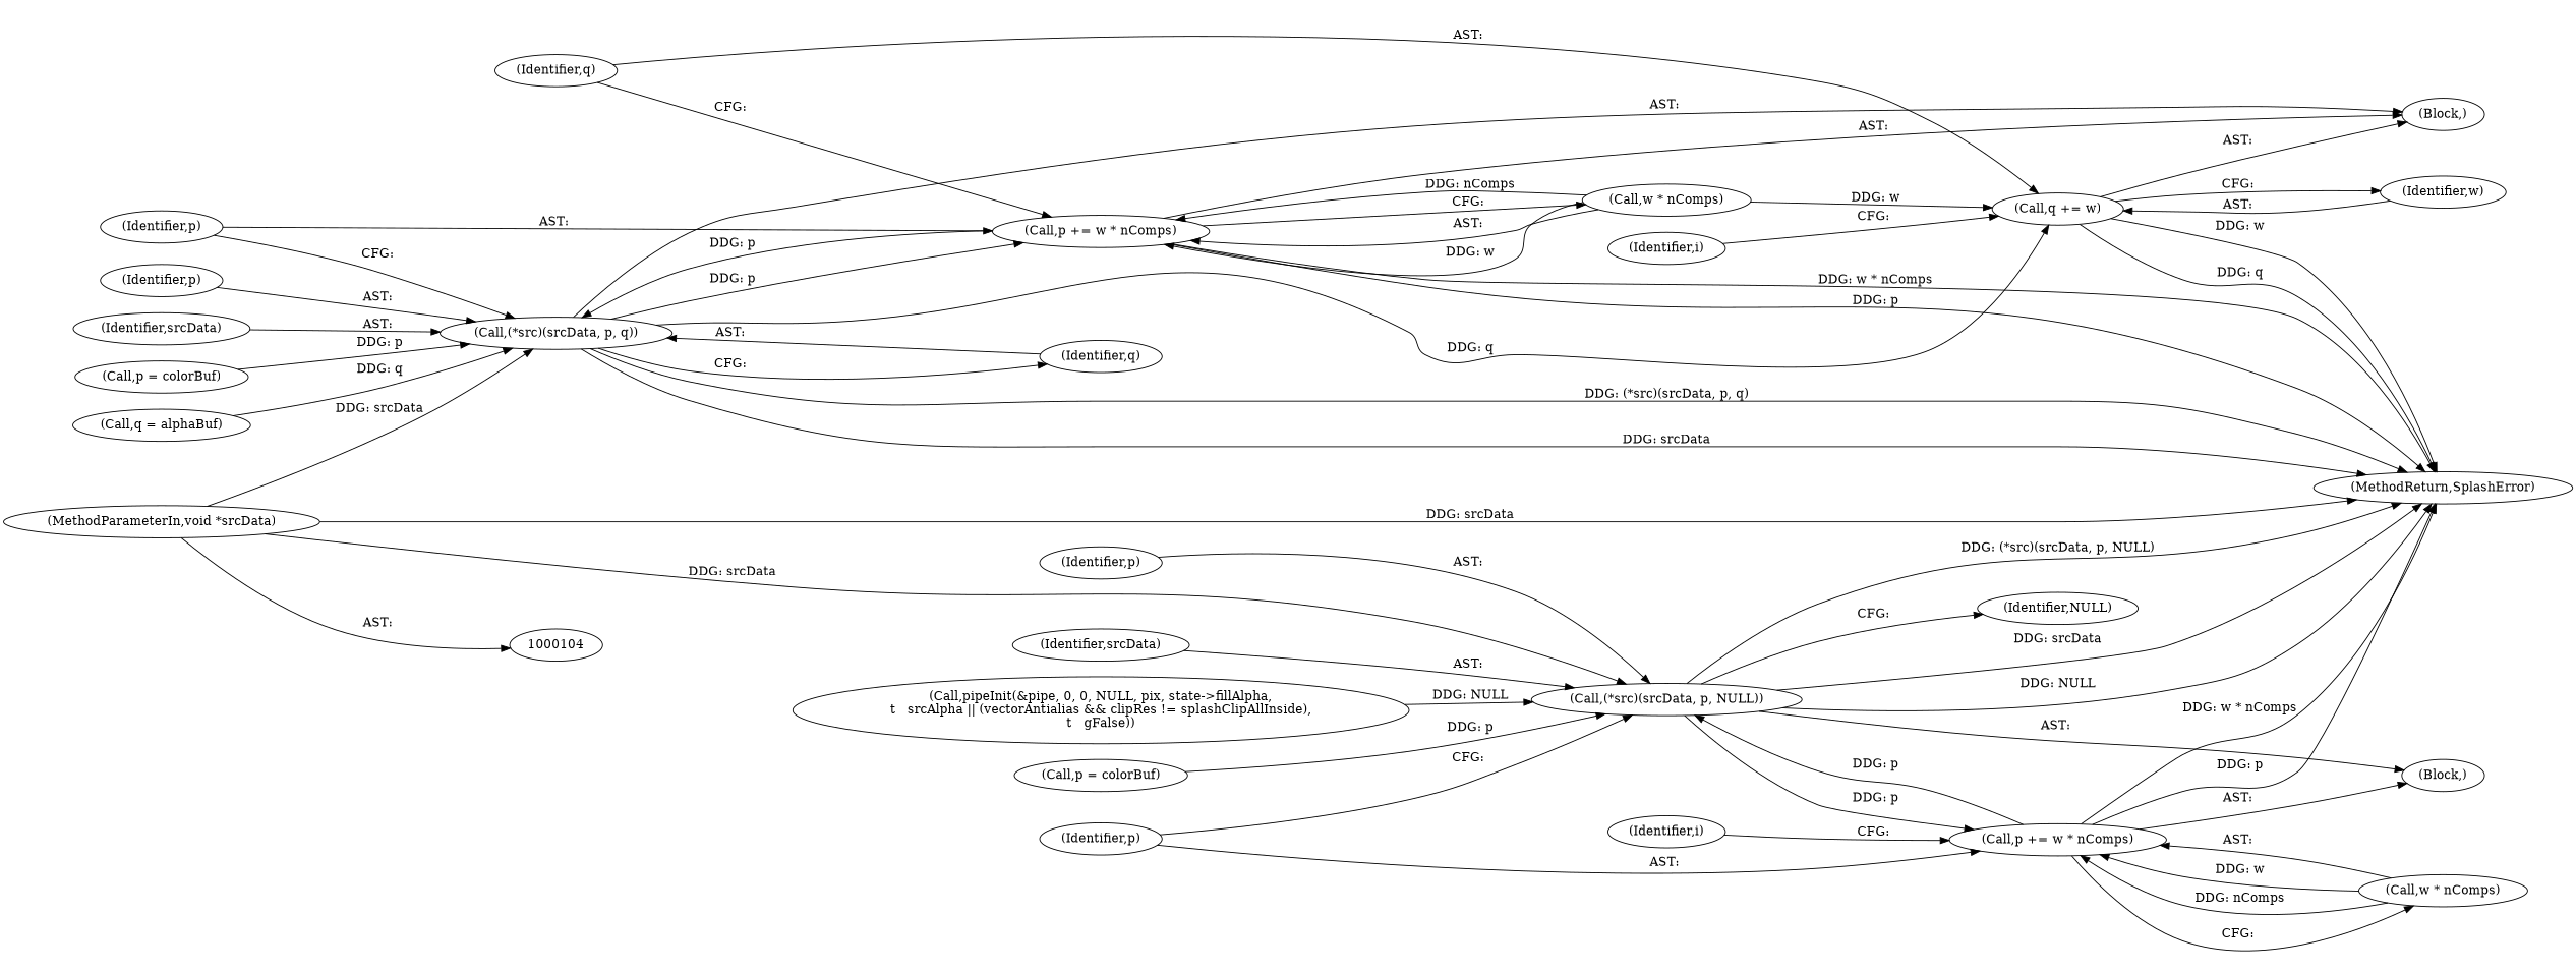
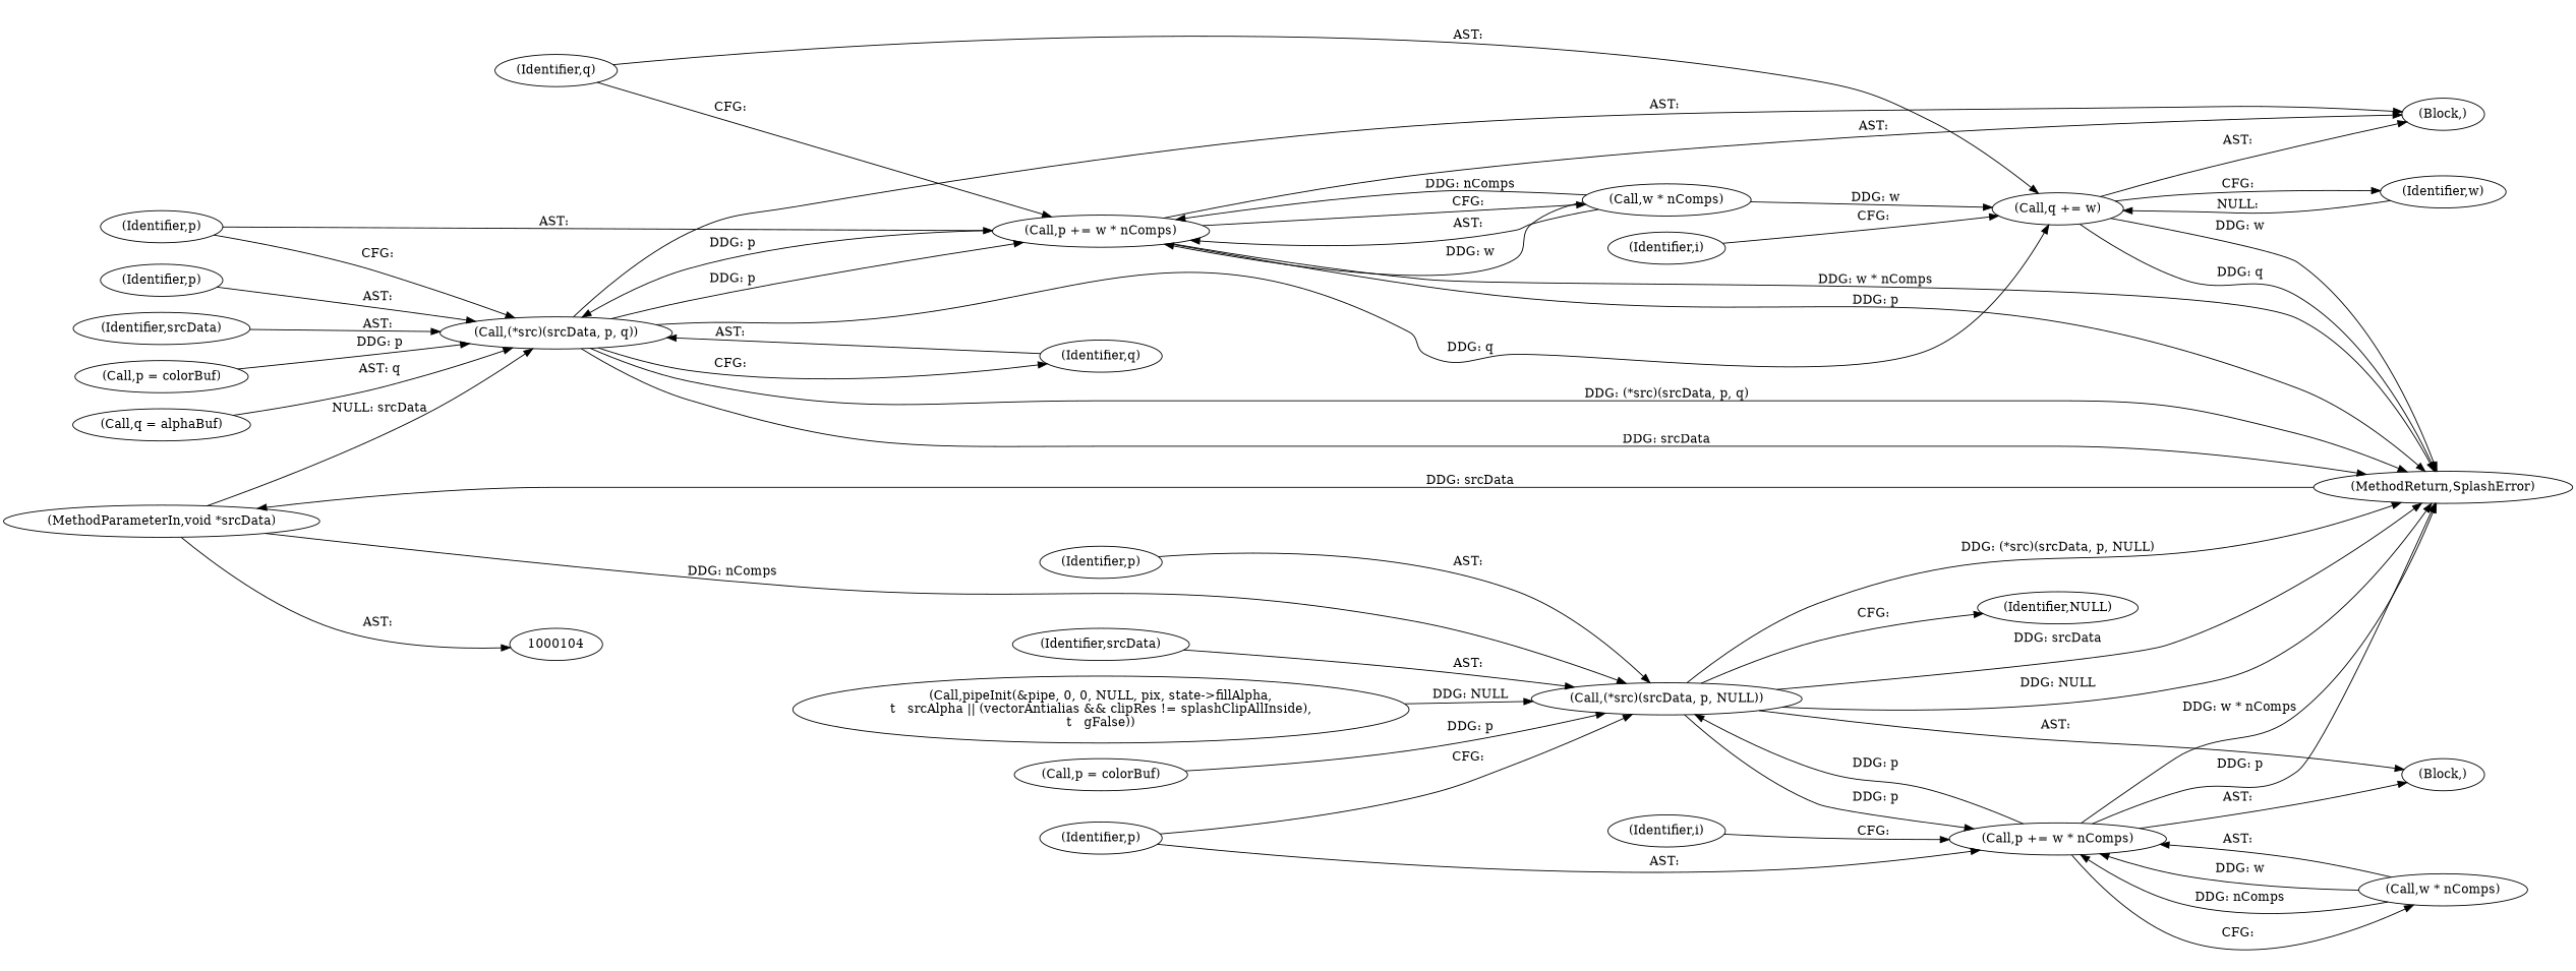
  digraph {
    fontname="DejaVu Serif"
    rankdir=LR
    node [fontname="DejaVu Serif"]
    edge [fontname="DejaVu Serif"]
    n1 [label="(MethodParameterIn,void *srcData)"]
    n2 [label="(Call,(*src)(srcData, p, q))"]
    n3 [label="(Call,(*src)(srcData, p, NULL))"]
    n4 [label="(MethodReturn,SplashError)"]
    1000104
    n6 [label="(Call,p += w * nComps)"]
    n7 [label="(Call,q += w)"]
    n8 [label="(Block,)"]
    n9 [label="(Identifier,q)"]
    n10 [label="(Call,p += w * nComps)"]
    n11 [label="(Identifier,NULL)"]
    n12 [label="(Block,)"]
    n13 [label="(Call,w * nComps)"]
    n14 [label="(Identifier,w)"]
    n15 [label="(Call,w * nComps)"]
    n16 [label="(Identifier,i)"]
    n17 [label="(Call,pipeInit(&pipe, 0, 0, NULL, pix, state->fillAlpha,\n\t   srcAlpha || (vectorAntialias && clipRes != splashClipAllInside),\n\t   gFalse))"]
    n18 [label="(Identifier,srcData)"]
    n19 [label="(Identifier,p)"]
    n20 [label="(Call,p = colorBuf)"]
    n21 [label="(Call,p = colorBuf)"]
    n22 [label="(Identifier,p)"]
    n23 [label="(Identifier,i)"]
    n24 [label="(Identifier,q)"]
    n25 [label="(Identifier,p)"]
    n26 [label="(Call,q = alphaBuf)"]
    n27 [label="(Identifier,srcData)"]
    n28 [label="(Identifier,p)"]
-   n1 -> n2 [label="DDG: srcData"]
-   n1 -> n3 [label="DDG: srcData"]
-   n1 -> n4 [label="DDG: srcData"]
+   n1 -> n2 [label="NULL: srcData"]
+   n1 -> n3 [label="DDG: nComps"]
+   n4 -> n1 [label="DDG: srcData"]
    n1 -> 1000104 [label="AST: "]
    n2 -> n4 [label="DDG: (*src)(srcData, p, q)"]
    n2 -> n4 [label="DDG: srcData"]
    n2 -> n6 [label="DDG: p"]
    n2 -> n7 [label="DDG: q"]
    n2 -> n8 [label="AST: "]
    n2 -> n9 [label="CFG: "]
    n3 -> n4 [label="DDG: (*src)(srcData, p, NULL)"]
    n3 -> n4 [label="DDG: srcData"]
    n3 -> n4 [label="DDG: NULL"]
    n3 -> n10 [label="DDG: p"]
    n3 -> n11 [label="CFG: "]
    n3 -> n12 [label="AST: "]
    n6 -> n2 [label="DDG: p"]
    n6 -> n4 [label="DDG: w * nComps"]
    n6 -> n4 [label="DDG: p"]
    n6 -> n8 [label="AST: "]
    n6 -> n13 [label="CFG: "]
    n7 -> n4 [label="DDG: w"]
    n7 -> n4 [label="DDG: q"]
    n7 -> n8 [label="AST: "]
    n7 -> n14 [label="CFG: "]
    n9 -> n2 [label="AST: "]
    n10 -> n3 [label="DDG: p"]
    n10 -> n4 [label="DDG: w * nComps"]
    n10 -> n4 [label="DDG: p"]
    n10 -> n12 [label="AST: "]
    n10 -> n15 [label="CFG: "]
    n13 -> n6 [label="AST: "]
    n13 -> n6 [label="DDG: w"]
    n13 -> n6 [label="DDG: nComps"]
    n13 -> n7 [label="DDG: w"]
-   n14 -> n7 [label="AST: "]
+   n14 -> n7 [label="NULL: "]
    n15 -> n10 [label="AST: "]
    n15 -> n10 [label="DDG: w"]
    n15 -> n10 [label="DDG: nComps"]
    n16 -> n7 [label="CFG: "]
    n17 -> n3 [label="DDG: NULL"]
    n18 -> n2 [label="AST: "]
    n19 -> n3 [label="CFG: "]
    n19 -> n10 [label="AST: "]
    n20 -> n3 [label="DDG: p"]
    n21 -> n2 [label="DDG: p"]
    n22 -> n3 [label="AST: "]
    n23 -> n10 [label="CFG: "]
    n24 -> n6 [label="CFG: "]
    n24 -> n7 [label="AST: "]
    n25 -> n2 [label="CFG: "]
    n25 -> n6 [label="AST: "]
-   n26 -> n2 [label="DDG: q"]
+   n26 -> n2 [label="AST: q"]
    n27 -> n3 [label="AST: "]
    n28 -> n2 [label="AST: "]
  }
